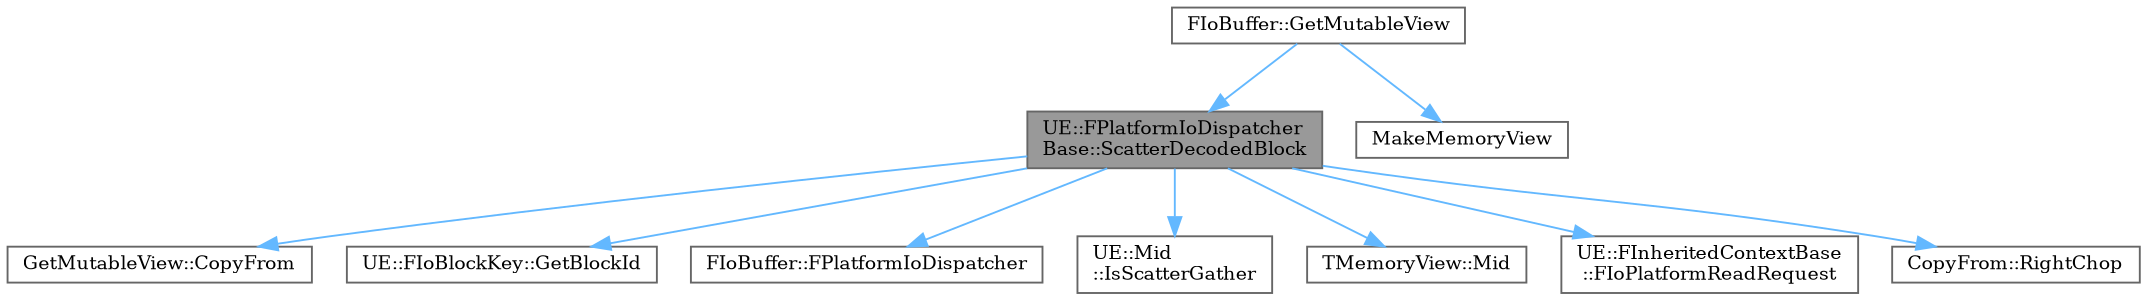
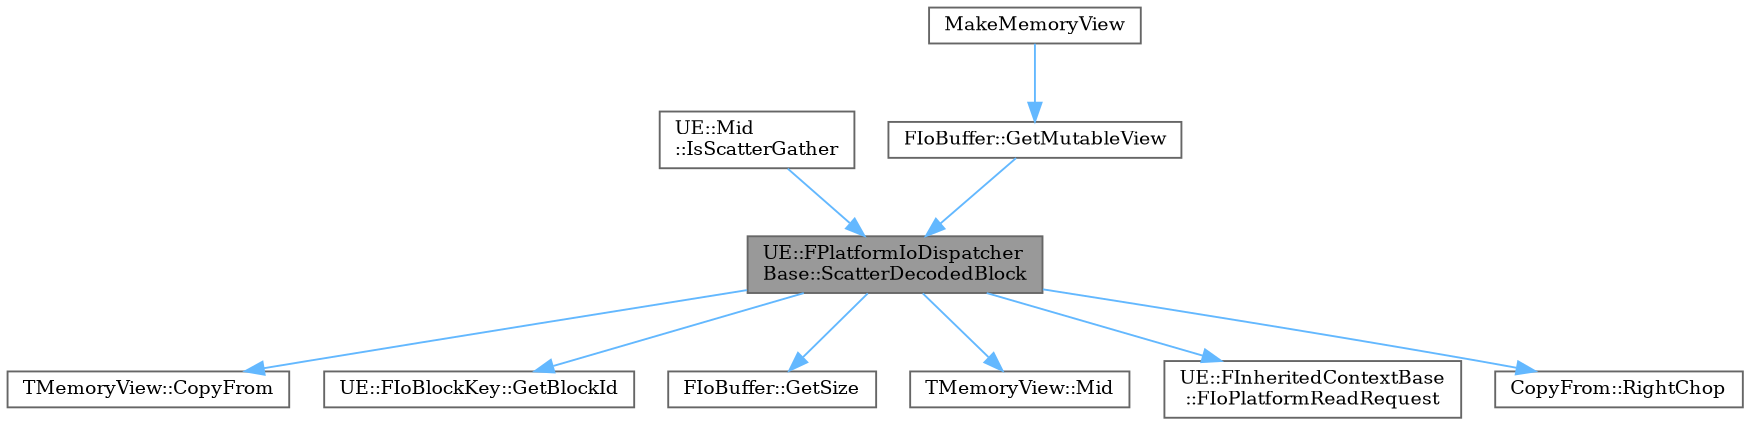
  digraph {
    fontname="DejaVu Serif"
    rankdir=TB
    node [color=grey40 fillcolor=white fontname="DejaVu Serif" fontsize=10 shape=box style=filled]
    edge [color=steelblue1 fontname="DejaVu Serif" fontsize=10 labelfontname=Helvetica labelfontsize=10 style=solid]
    n1 [color=gray40 fillcolor=grey60 fontcolor=black height=0.2 label="UE::FPlatformIoDispatcher\lBase::ScatterDecodedBlock" width=0.4]
-   n2 [height=0.2 label="GetMutableView::CopyFrom" width=0.4]
+   n2 [height=0.2 label="TMemoryView::CopyFrom" width=0.4]
    n3 [height=0.2 label="UE::FIoBlockKey::GetBlockId" width=0.4]
-   n4 [height=0.2 label="FIoBuffer::FPlatformIoDispatcher" width=0.4]
+   n4 [height=0.2 label="FIoBuffer::GetSize" width=0.4]
    n5 [height=0.2 label="UE::Mid\l::IsScatterGather" width=0.4]
    n6 [height=0.2 label="TMemoryView::Mid" width=0.4]
    n7 [height=0.2 label="UE::FInheritedContextBase\l::FIoPlatformReadRequest" width=0.4]
    n8 [height=0.2 label="CopyFrom::RightChop" width=0.4]
    n9 [height=0.2 label="FIoBuffer::GetMutableView" width=0.4]
    n10 [height=0.2 label=MakeMemoryView width=0.4]
    n1 -> n2
    n1 -> n3
    n1 -> n4
-   n1 -> n5
+   n5 -> n1
    n1 -> n6
    n1 -> n7
    n1 -> n8
    n9 -> n1
-   n9 -> n10
+   n10 -> n9
  }
